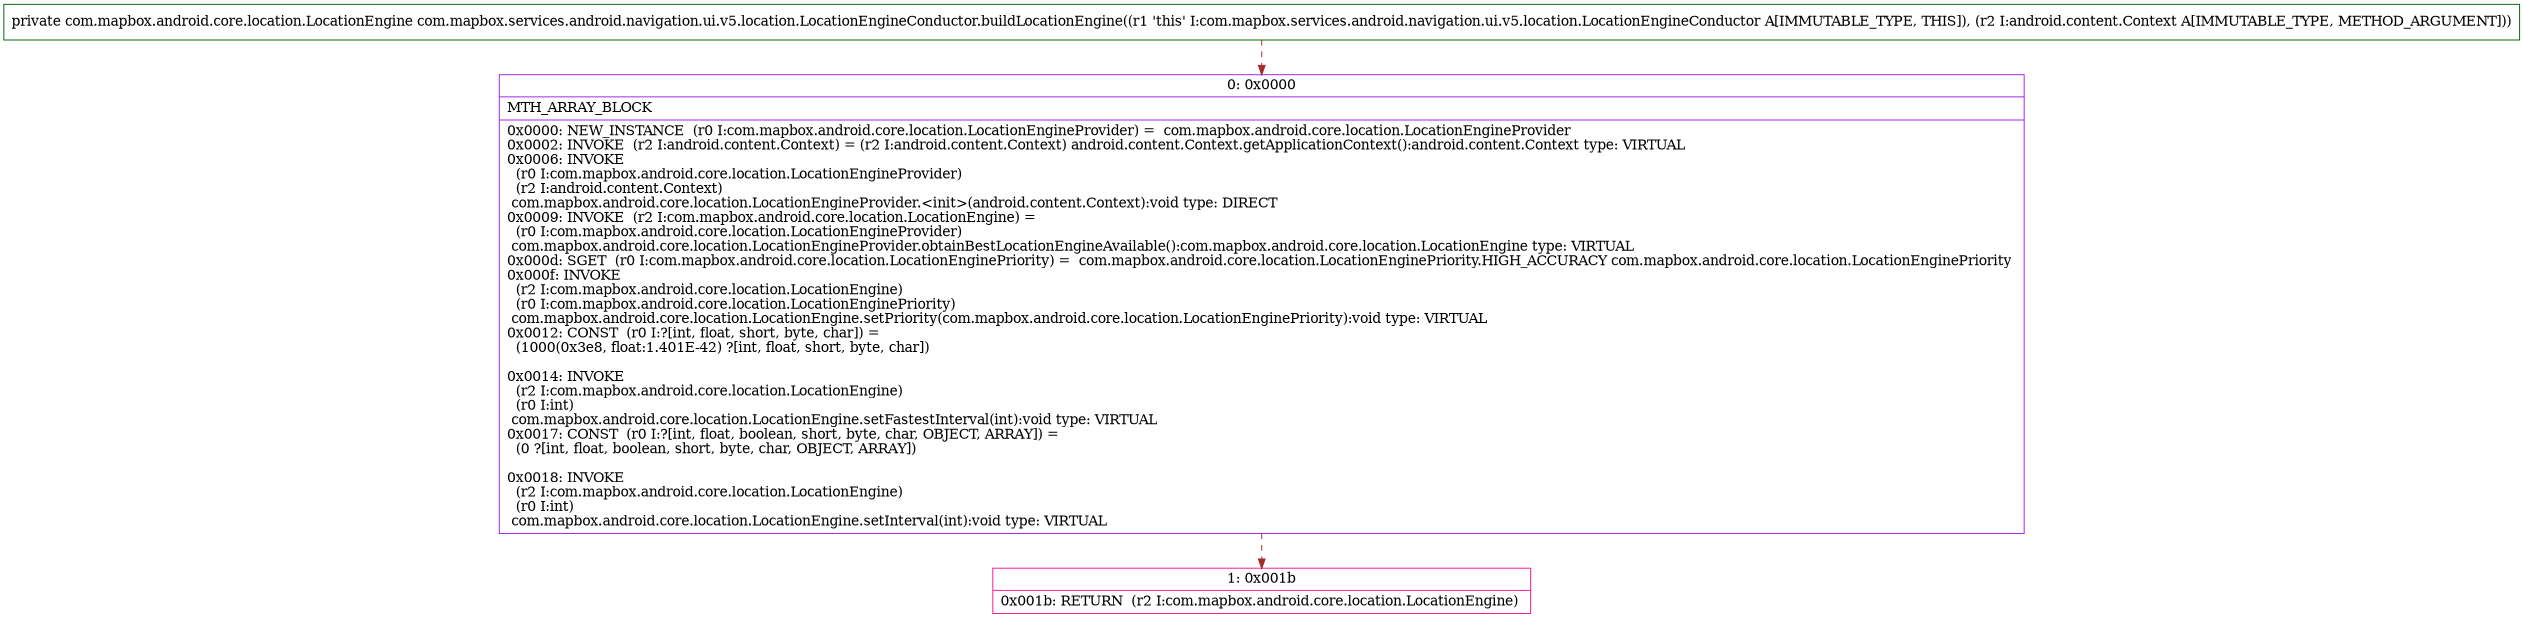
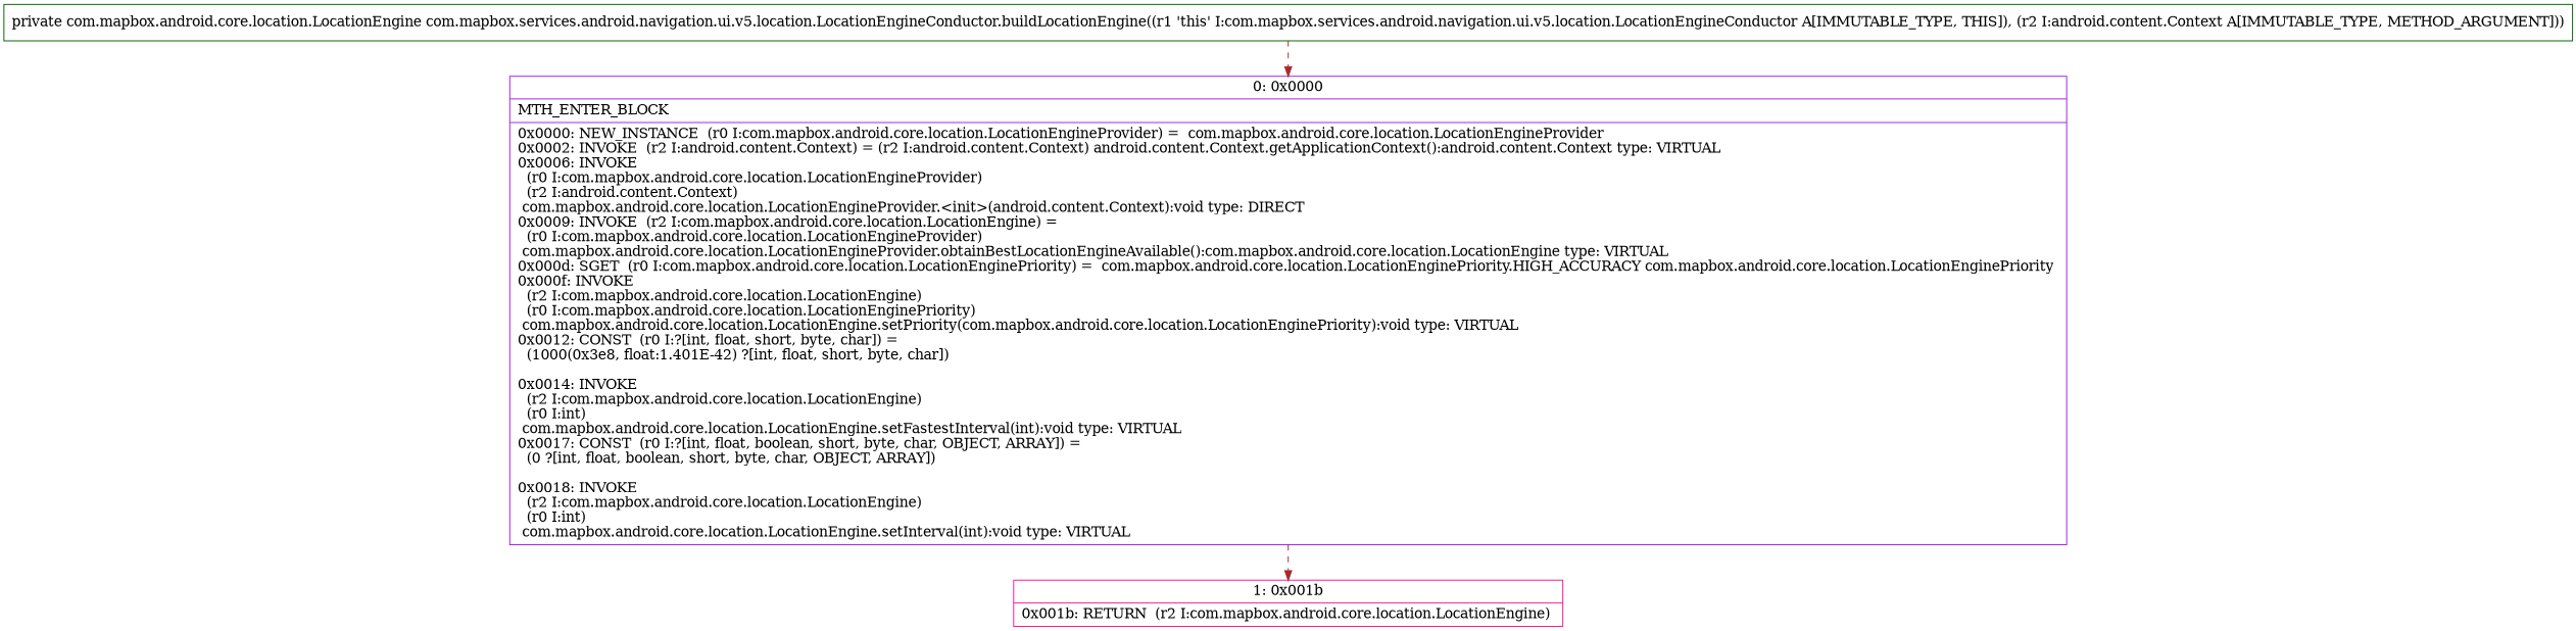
  digraph {
    node [shape=record]
    edge [color=brown style=dashed]
-   n1 [label="{0\:\ 0x0000|MTH_ARRAY_BLOCK\l|0x0000: NEW_INSTANCE  (r0 I:com.mapbox.android.core.location.LocationEngineProvider) =  com.mapbox.android.core.location.LocationEngineProvider \l0x0002: INVOKE  (r2 I:android.content.Context) = (r2 I:android.content.Context) android.content.Context.getApplicationContext():android.content.Context type: VIRTUAL \l0x0006: INVOKE  \l  (r0 I:com.mapbox.android.core.location.LocationEngineProvider)\l  (r2 I:android.content.Context)\l com.mapbox.android.core.location.LocationEngineProvider.\<init\>(android.content.Context):void type: DIRECT \l0x0009: INVOKE  (r2 I:com.mapbox.android.core.location.LocationEngine) = \l  (r0 I:com.mapbox.android.core.location.LocationEngineProvider)\l com.mapbox.android.core.location.LocationEngineProvider.obtainBestLocationEngineAvailable():com.mapbox.android.core.location.LocationEngine type: VIRTUAL \l0x000d: SGET  (r0 I:com.mapbox.android.core.location.LocationEnginePriority) =  com.mapbox.android.core.location.LocationEnginePriority.HIGH_ACCURACY com.mapbox.android.core.location.LocationEnginePriority \l0x000f: INVOKE  \l  (r2 I:com.mapbox.android.core.location.LocationEngine)\l  (r0 I:com.mapbox.android.core.location.LocationEnginePriority)\l com.mapbox.android.core.location.LocationEngine.setPriority(com.mapbox.android.core.location.LocationEnginePriority):void type: VIRTUAL \l0x0012: CONST  (r0 I:?[int, float, short, byte, char]) = \l  (1000(0x3e8, float:1.401E\-42) ?[int, float, short, byte, char])\l \l0x0014: INVOKE  \l  (r2 I:com.mapbox.android.core.location.LocationEngine)\l  (r0 I:int)\l com.mapbox.android.core.location.LocationEngine.setFastestInterval(int):void type: VIRTUAL \l0x0017: CONST  (r0 I:?[int, float, boolean, short, byte, char, OBJECT, ARRAY]) = \l  (0 ?[int, float, boolean, short, byte, char, OBJECT, ARRAY])\l \l0x0018: INVOKE  \l  (r2 I:com.mapbox.android.core.location.LocationEngine)\l  (r0 I:int)\l com.mapbox.android.core.location.LocationEngine.setInterval(int):void type: VIRTUAL \l}" color=purple]
+   n1 [label="{0\:\ 0x0000|MTH_ENTER_BLOCK\l|0x0000: NEW_INSTANCE  (r0 I:com.mapbox.android.core.location.LocationEngineProvider) =  com.mapbox.android.core.location.LocationEngineProvider \l0x0002: INVOKE  (r2 I:android.content.Context) = (r2 I:android.content.Context) android.content.Context.getApplicationContext():android.content.Context type: VIRTUAL \l0x0006: INVOKE  \l  (r0 I:com.mapbox.android.core.location.LocationEngineProvider)\l  (r2 I:android.content.Context)\l com.mapbox.android.core.location.LocationEngineProvider.\<init\>(android.content.Context):void type: DIRECT \l0x0009: INVOKE  (r2 I:com.mapbox.android.core.location.LocationEngine) = \l  (r0 I:com.mapbox.android.core.location.LocationEngineProvider)\l com.mapbox.android.core.location.LocationEngineProvider.obtainBestLocationEngineAvailable():com.mapbox.android.core.location.LocationEngine type: VIRTUAL \l0x000d: SGET  (r0 I:com.mapbox.android.core.location.LocationEnginePriority) =  com.mapbox.android.core.location.LocationEnginePriority.HIGH_ACCURACY com.mapbox.android.core.location.LocationEnginePriority \l0x000f: INVOKE  \l  (r2 I:com.mapbox.android.core.location.LocationEngine)\l  (r0 I:com.mapbox.android.core.location.LocationEnginePriority)\l com.mapbox.android.core.location.LocationEngine.setPriority(com.mapbox.android.core.location.LocationEnginePriority):void type: VIRTUAL \l0x0012: CONST  (r0 I:?[int, float, short, byte, char]) = \l  (1000(0x3e8, float:1.401E\-42) ?[int, float, short, byte, char])\l \l0x0014: INVOKE  \l  (r2 I:com.mapbox.android.core.location.LocationEngine)\l  (r0 I:int)\l com.mapbox.android.core.location.LocationEngine.setFastestInterval(int):void type: VIRTUAL \l0x0017: CONST  (r0 I:?[int, float, boolean, short, byte, char, OBJECT, ARRAY]) = \l  (0 ?[int, float, boolean, short, byte, char, OBJECT, ARRAY])\l \l0x0018: INVOKE  \l  (r2 I:com.mapbox.android.core.location.LocationEngine)\l  (r0 I:int)\l com.mapbox.android.core.location.LocationEngine.setInterval(int):void type: VIRTUAL \l}" color=purple]
    n2 [label="{1\:\ 0x001b|0x001b: RETURN  (r2 I:com.mapbox.android.core.location.LocationEngine) \l}" color=deeppink]
    n3 [label="{private com.mapbox.android.core.location.LocationEngine com.mapbox.services.android.navigation.ui.v5.location.LocationEngineConductor.buildLocationEngine((r1 'this' I:com.mapbox.services.android.navigation.ui.v5.location.LocationEngineConductor A[IMMUTABLE_TYPE, THIS]), (r2 I:android.content.Context A[IMMUTABLE_TYPE, METHOD_ARGUMENT])) }" color=darkgreen]
    n1 -> n2
    n3 -> n1
  }
